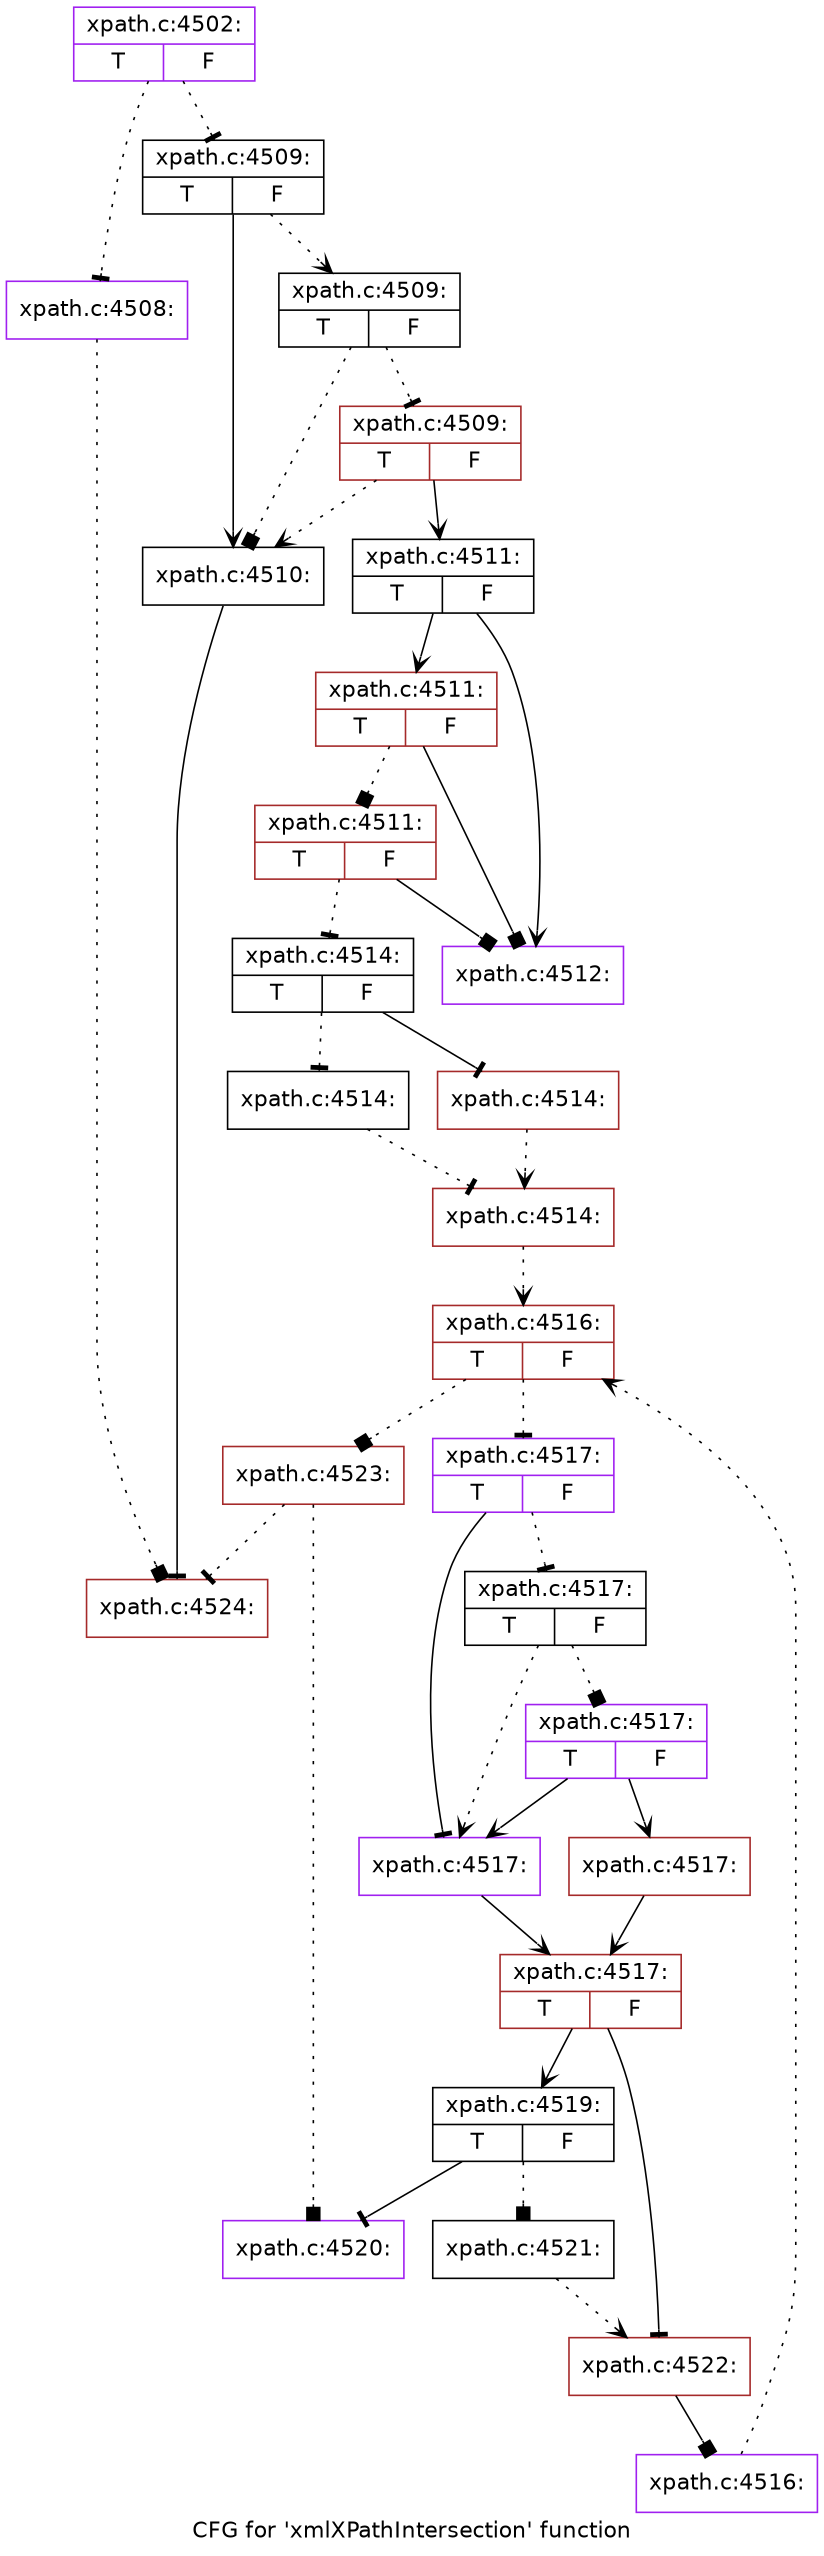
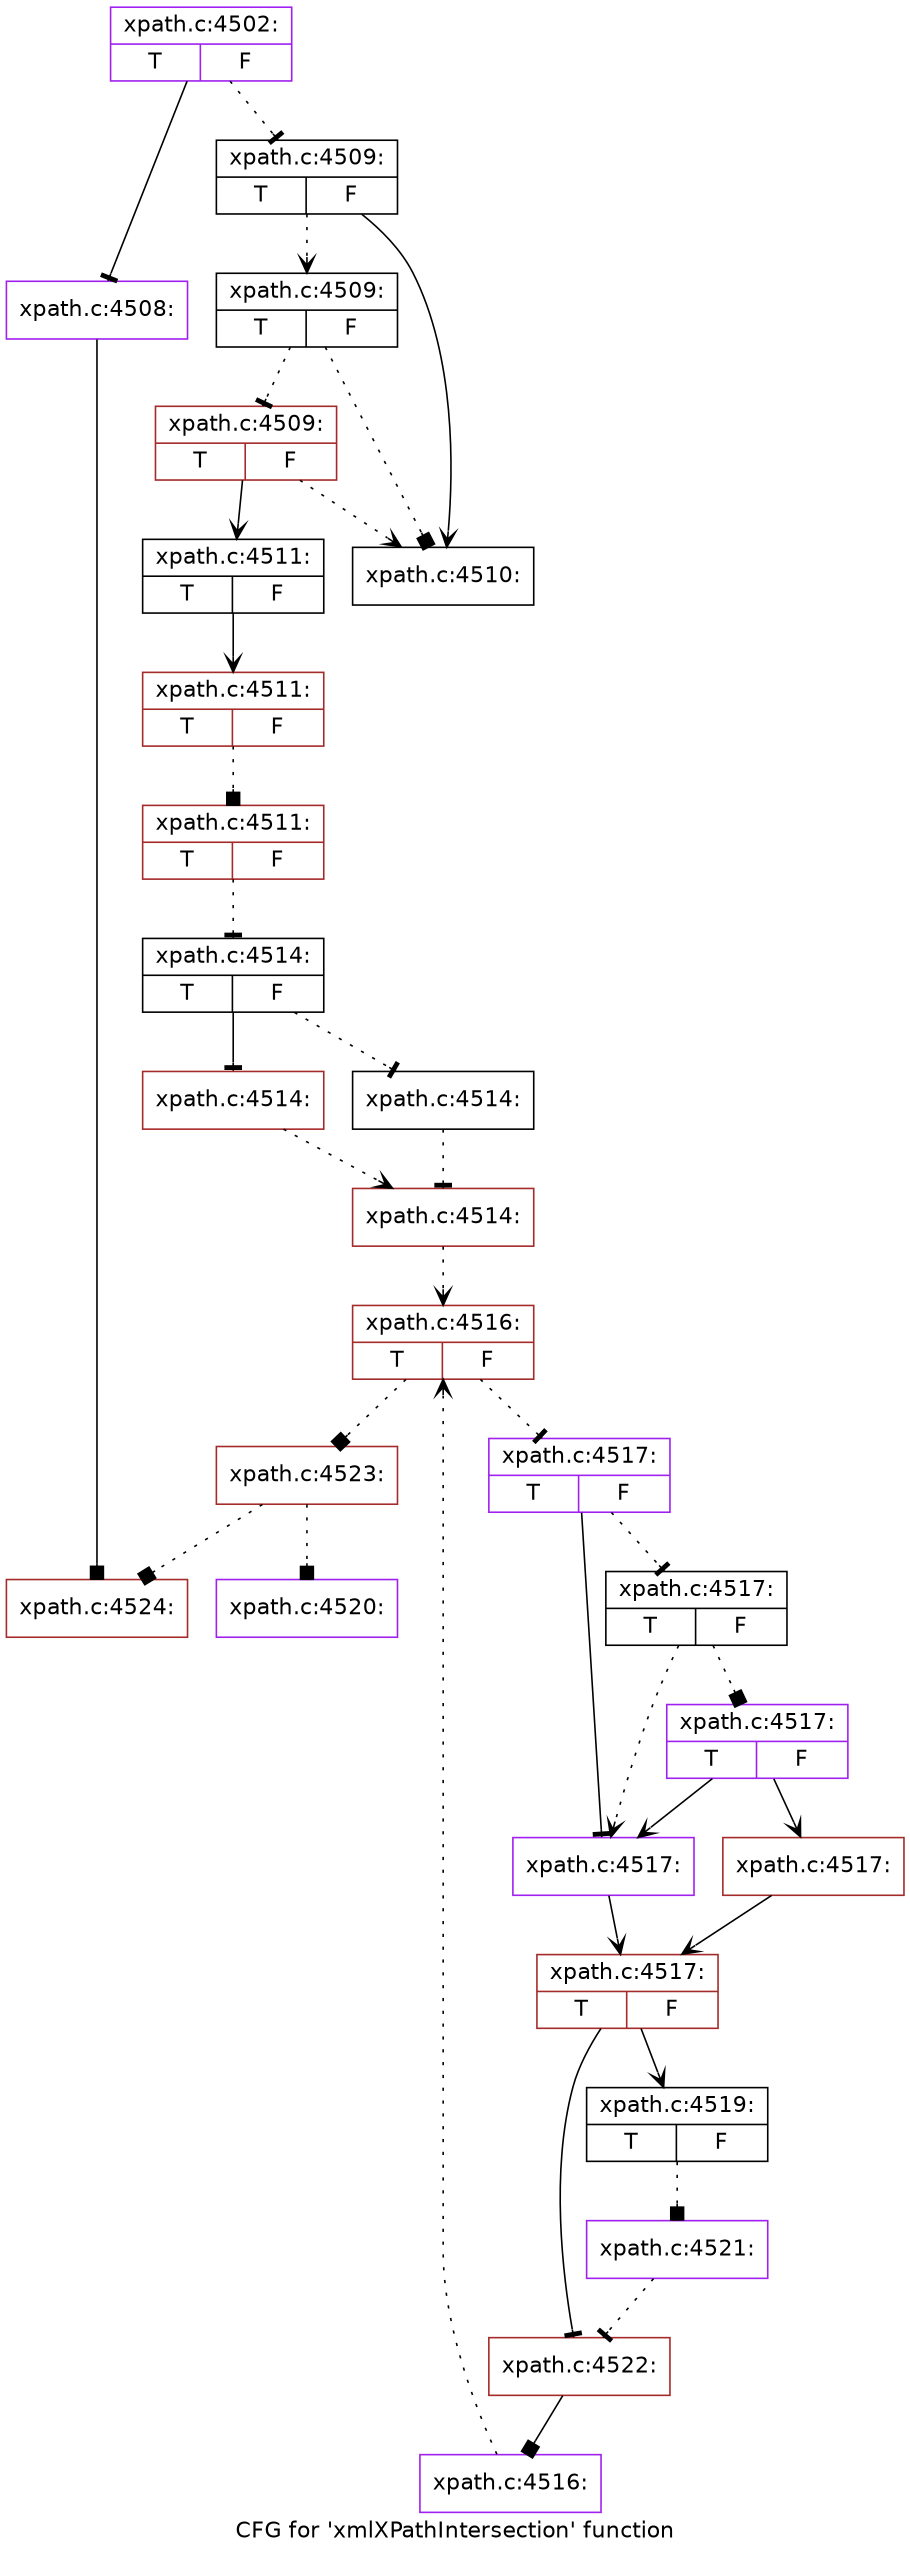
  digraph {
    fontname="DejaVu Sans"
    label="CFG for 'xmlXPathIntersection' function"
    node [color=brown fontname="DejaVu Sans" shape=record]
    edge [arrowhead=vee fontname="DejaVu Sans" style=dotted]
    n1 [color=purple label="{xpath.c:4502:|{<s0>T|<s1>F}}"]
    n2 [color=purple label="{xpath.c:4508:}"]
    n3 [color=black label="{xpath.c:4509:|{<s0>T|<s1>F}}"]
    n4 [label="{xpath.c:4524:}"]
    n5 [color=black label="{xpath.c:4510:}"]
    n6 [color=black label="{xpath.c:4509:|{<s0>T|<s1>F}}"]
    n7 [label="{xpath.c:4509:|{<s0>T|<s1>F}}"]
    n8 [color=black label="{xpath.c:4511:|{<s0>T|<s1>F}}"]
-   n9 [color=purple label="{xpath.c:4512:}"]
    n10 [label="{xpath.c:4511:|{<s0>T|<s1>F}}"]
    n11 [label="{xpath.c:4511:|{<s0>T|<s1>F}}"]
    n12 [color=black label="{xpath.c:4514:|{<s0>T|<s1>F}}"]
    n13 [color=black label="{xpath.c:4514:}"]
    n14 [label="{xpath.c:4514:}"]
    n15 [label="{xpath.c:4514:}"]
    n16 [label="{xpath.c:4516:|{<s0>T|<s1>F}}"]
    n17 [color=purple label="{xpath.c:4517:|{<s0>T|<s1>F}}"]
    n18 [label="{xpath.c:4523:}"]
    n19 [color=black label="{xpath.c:4517:|{<s0>T|<s1>F}}"]
    n20 [color=purple label="{xpath.c:4517:}"]
    n21 [color=purple label="{xpath.c:4520:}"]
    n22 [color=purple label="{xpath.c:4517:|{<s0>T|<s1>F}}"]
    n23 [label="{xpath.c:4517:|{<s0>T|<s1>F}}"]
    n24 [label="{xpath.c:4517:}"]
    n25 [color=black label="{xpath.c:4519:|{<s0>T|<s1>F}}"]
    n26 [label="{xpath.c:4522:}"]
-   n27 [color=black label="{xpath.c:4521:}"]
+   n27 [color=purple label="{xpath.c:4521:}"]
    n28 [color=purple label="{xpath.c:4516:}"]
-   n1 -> n2 [arrowhead=tee]
+   n1 -> n2 [arrowhead=tee style=solid]
    n1 -> n3 [arrowhead=tee]
-   n2 -> n4 [arrowhead=box]
+   n2 -> n4 [arrowhead=box style=solid]
    n3 -> n5 [style=solid]
    n3 -> n6
-   n5 -> n4 [arrowhead=tee style=solid]
    n6 -> n5 [arrowhead=box]
    n6 -> n7 [arrowhead=tee]
    n7 -> n5
    n7 -> n8 [style=solid]
-   n8 -> n9 [style=solid]
    n8 -> n10 [style=solid]
-   n10 -> n9 [arrowhead=box style=solid]
    n10 -> n11 [arrowhead=box]
-   n11 -> n9 [arrowhead=box style=solid]
    n11 -> n12 [arrowhead=tee]
    n12 -> n13 [arrowhead=tee]
    n12 -> n14 [arrowhead=tee style=solid]
    n13 -> n15 [arrowhead=tee]
    n14 -> n15
    n15 -> n16
    n16 -> n17 [arrowhead=tee]
    n16 -> n18 [arrowhead=box]
    n17 -> n19 [arrowhead=tee]
    n17 -> n20 [arrowhead=tee style=solid]
-   n18 -> n4 [arrowhead=tee]
+   n18 -> n4 [arrowhead=box]
    n18 -> n21 [arrowhead=box]
    n19 -> n20
    n19 -> n22 [arrowhead=box]
    n20 -> n23 [style=solid]
    n22 -> n20 [style=solid]
    n22 -> n24 [style=solid]
    n23 -> n25 [style=solid]
    n23 -> n26 [arrowhead=tee style=solid]
    n24 -> n23 [style=solid]
-   n25 -> n21 [arrowhead=tee style=solid]
    n25 -> n27 [arrowhead=box]
    n26 -> n28 [arrowhead=box style=solid]
-   n27 -> n26
+   n27 -> n26 [arrowhead=tee]
    n28 -> n16
  }
